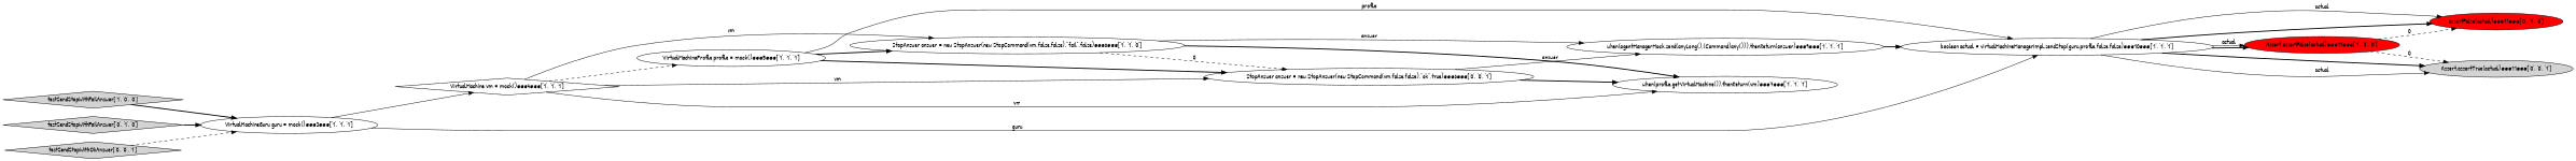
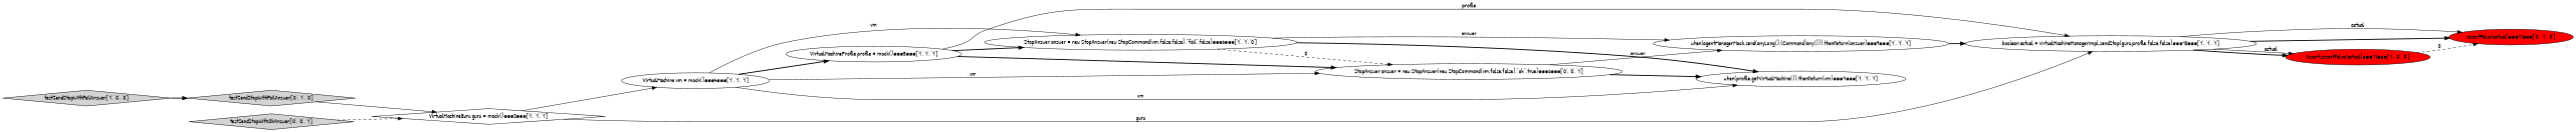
  digraph {
    fontname="Patrick Hand"
    rankdir=LR
    node [fillcolor=white fontname="Patrick Hand" shape=ellipse style=filled]
    edge [fontname="Patrick Hand" style=bold]
    n1 [fillcolor=red label="assertFalse(actual)@@@11@@@['0', '1', '0']"]
    n2 [label="when(profile.getVirtualMachine()).thenReturn(vm)@@@7@@@['1', '1', '1']"]
    n3 [label="when(agentManagerMock.send(anyLong(),(Command)any())).thenReturn(answer)@@@9@@@['1', '1', '1']"]
    n4 [label="boolean actual = virtualMachineManagerImpl.sendStop(guru,profile,false,false)@@@10@@@['1', '1', '1']"]
    n5 [fillcolor=red label="Assert.assertFalse(actual)@@@11@@@['1', '0', '0']"]
-   n6 [fillcolor=lightgray label="Assert.assertTrue(actual)@@@11@@@['0', '0', '1']"]
    n7 [fillcolor=lightgray label="testSendStopWithFailAnswer['1', '0', '0']" shape=diamond]
-   n8 [label="VirtualMachineGuru guru = mock()@@@3@@@['1', '1', '1']"]
-   n9 [label="VirtualMachine vm = mock()@@@4@@@['1', '1', '1']" shape=diamond]
+   n8 [label="VirtualMachineGuru guru = mock()@@@3@@@['1', '1', '1']" shape=diamond]
+   n9 [label="VirtualMachine vm = mock()@@@4@@@['1', '1', '1']"]
    n10 [fillcolor=lightgray label="testSendStopWithFailAnswer['0', '1', '0']" shape=diamond]
    n11 [label="StopAnswer answer = new StopAnswer(new StopCommand(vm,false,false),\"fail\",false)@@@6@@@['1', '1', '0']"]
    n12 [label="StopAnswer answer = new StopAnswer(new StopCommand(vm,false,false),\"ok\",true)@@@6@@@['0', '0', '1']"]
    n13 [label="VirtualMachineProfile profile = mock()@@@5@@@['1', '1', '1']"]
    n14 [fillcolor=lightgray label="testSendStopWithOkAnswer['0', '0', '1']" shape=diamond]
    n3 -> n4
    n4 -> n1 [label=actual style=solid]
    n4 -> n1
    n4 -> n5 [label=actual style=solid]
    n4 -> n5
-   n4 -> n6
-   n4 -> n6 [label=actual style=solid]
    n5 -> n1 [label=0 style=dashed]
-   n5 -> n6 [label=0 style=dashed]
-   n7 -> n8
+   n7 -> n10
    n8 -> n4 [label=guru style=solid]
    n8 -> n9 [style=solid]
    n9 -> n2 [label=vm style=solid]
    n9 -> n11 [label=vm style=solid]
    n9 -> n12 [label=vm style=solid]
-   n9 -> n13 [style=dashed]
-   n10 -> n8
+   n9 -> n13
+   n10 -> n8 [style=solid]
    n11 -> n2
    n11 -> n3 [label=answer style=solid]
    n11 -> n12 [label=0 style=dashed]
    n12 -> n2
    n12 -> n3 [label=answer style=solid]
    n13 -> n4 [label=profile style=solid]
    n13 -> n11
    n13 -> n12
    n14 -> n8 [style=dashed]
  }
